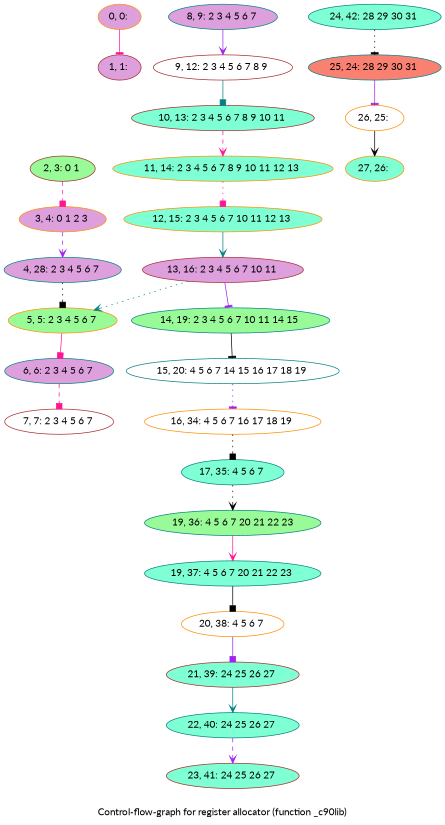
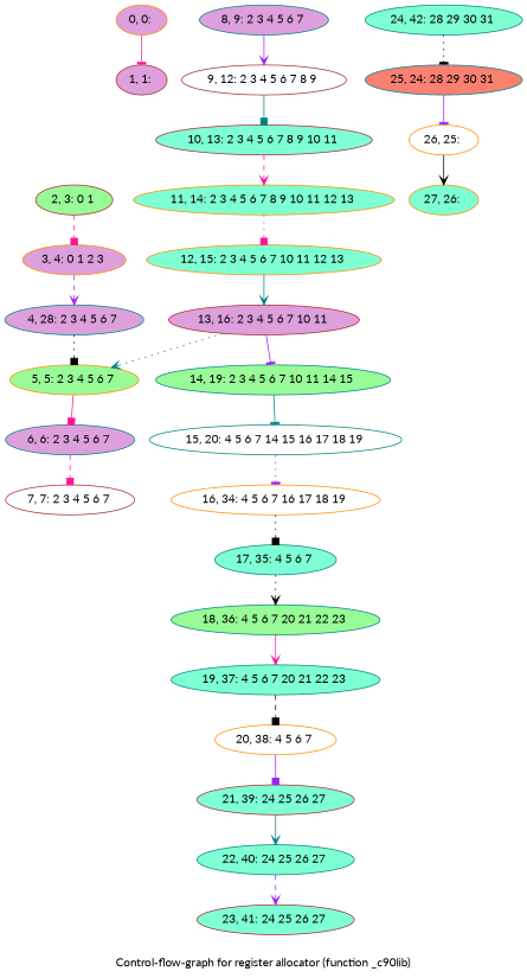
  digraph {
    fontname=Lato
    label="Control-flow-graph for register allocator (function _c90lib)"
    node [color=teal fillcolor=aquamarine fontname=Lato style=filled]
    edge [arrowhead=vee color=deeppink fontname=Lato style=solid]
    n1 [color=darkorange fillcolor=plum label="0, 0: "]
    n2 [color=brown fillcolor=plum label="1, 1: "]
    n3 [color=brown fillcolor=palegreen label="2, 3: 0 1 "]
    n4 [color=darkorange fillcolor=plum label="3, 4: 0 1 2 3 "]
    n5 [fillcolor=plum label="4, 28: 2 3 4 5 6 7 "]
    n6 [color=darkorange fillcolor=palegreen label="5, 5: 2 3 4 5 6 7 "]
    n7 [fillcolor=plum label="6, 6: 2 3 4 5 6 7 "]
    n8 [color=brown fillcolor=white label="7, 7: 2 3 4 5 6 7 "]
    n9 [fillcolor=plum label="8, 9: 2 3 4 5 6 7 "]
    n10 [color=brown fillcolor=white label="9, 12: 2 3 4 5 6 7 8 9 "]
    n11 [color=brown label="10, 13: 2 3 4 5 6 7 8 9 10 11 "]
    n12 [color=darkorange label="11, 14: 2 3 4 5 6 7 8 9 10 11 12 13 "]
    n13 [color=darkorange label="12, 15: 2 3 4 5 6 7 10 11 12 13 "]
    n14 [color=brown fillcolor=plum label="13, 16: 2 3 4 5 6 7 10 11 "]
    n15 [fillcolor=palegreen label="14, 19: 2 3 4 5 6 7 10 11 14 15 "]
    n16 [fillcolor=white label="15, 20: 4 5 6 7 14 15 16 17 18 19 "]
    n17 [color=darkorange fillcolor=white label="16, 34: 4 5 6 7 16 17 18 19 "]
    n18 [label="17, 35: 4 5 6 7 "]
-   n19 [fillcolor=palegreen label="19, 36: 4 5 6 7 20 21 22 23"]
+   n19 [fillcolor=palegreen label="18, 36: 4 5 6 7 20 21 22 23 "]
    n20 [label="19, 37: 4 5 6 7 20 21 22 23 "]
    n21 [color=darkorange fillcolor=white label="20, 38: 4 5 6 7 "]
    n22 [color=brown label="21, 39: 24 25 26 27 "]
    n23 [label="22, 40: 24 25 26 27 "]
    n24 [color=brown label="23, 41: 24 25 26 27 "]
    n25 [label="24, 42: 28 29 30 31 "]
    n26 [fillcolor=salmon label="25, 24: 28 29 30 31 "]
    n27 [color=darkorange fillcolor=white label="26, 25: "]
    n28 [color=darkorange label="27, 26: "]
    n1 -> n2 [arrowhead=tee]
    n3 -> n4 [arrowhead=box style=dashed]
    n4 -> n5 [color=purple style=dashed]
    n5 -> n6 [arrowhead=box color=black style=dotted]
    n6 -> n7 [arrowhead=box]
    n7 -> n8 [arrowhead=box style=dashed]
    n9 -> n10 [color=purple]
    n10 -> n11 [arrowhead=box color=teal]
    n11 -> n12 [style=dashed]
    n12 -> n13 [arrowhead=box style=dotted]
    n13 -> n14 [color=teal]
    n14 -> n6 [color=teal style=dotted]
    n14 -> n15 [arrowhead=tee color=purple]
-   n15 -> n16 [arrowhead=tee color=black]
+   n15 -> n16 [arrowhead=tee color=teal]
    n16 -> n17 [arrowhead=tee color=purple style=dotted]
    n17 -> n18 [arrowhead=box color=black style=dotted]
    n18 -> n19 [color=black style=dotted]
    n19 -> n20
-   n20 -> n21 [arrowhead=box color=black]
+   n20 -> n21 [arrowhead=box color=black style=dashed]
    n21 -> n22 [arrowhead=box color=purple]
    n22 -> n23 [color=teal]
    n23 -> n24 [color=purple style=dashed]
    n25 -> n26 [arrowhead=tee color=black style=dotted]
    n26 -> n27 [arrowhead=tee color=purple]
    n27 -> n28 [color=black]
  }
